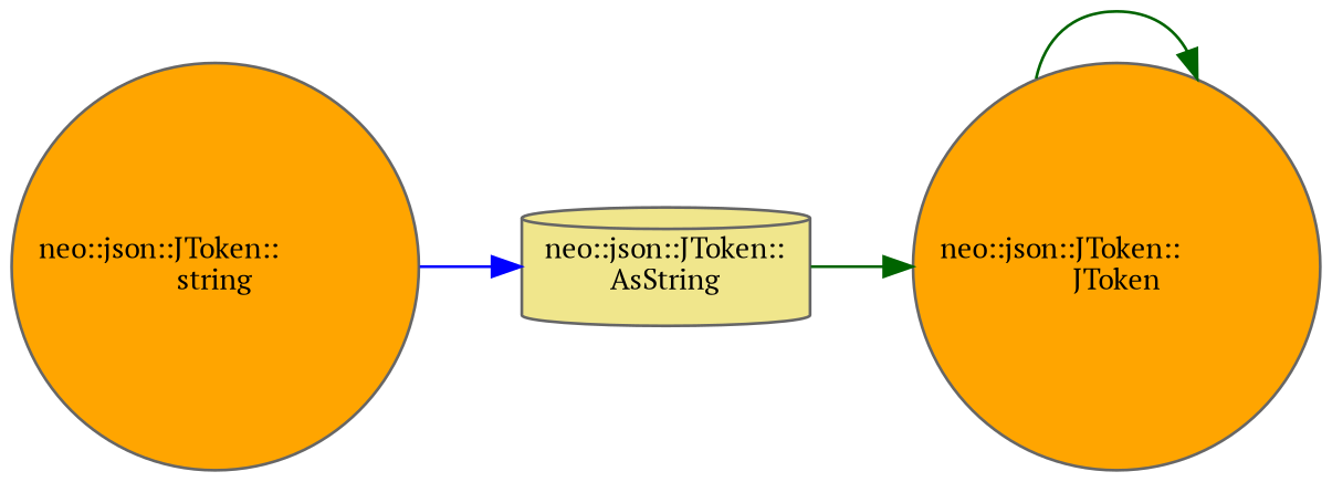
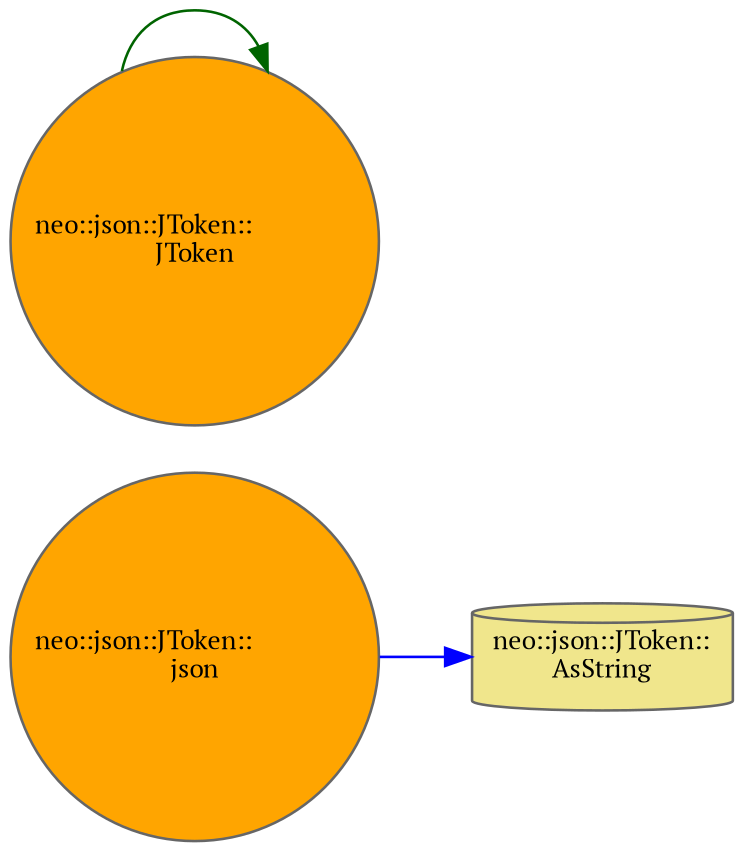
  digraph {
    fontname="PT Serif"
    rankdir=LR
    node [color=grey40 fillcolor=orange fontname="PT Serif" fontsize=10 shape=circle style=filled]
    edge [color=darkgreen fontname="PT Serif" fontsize=10 labelfontname=Helvetica labelfontsize=10 style=solid]
-   n1 [color=gray40 fontcolor=black height=0.2 label="neo::json::JToken::\lstring" width=0.4]
+   n1 [color=gray40 fontcolor=black height=0.2 label="neo::json::JToken::\ljson" width=0.4]
    n2 [fillcolor=khaki height=0.2 label="neo::json::JToken::\lAsString" shape=cylinder width=0.4]
    n3 [height=0.2 label="neo::json::JToken::\lJToken" width=0.4]
    n1 -> n2 [color=blue]
-   n2 -> n3
    n3 -> n3
  }
